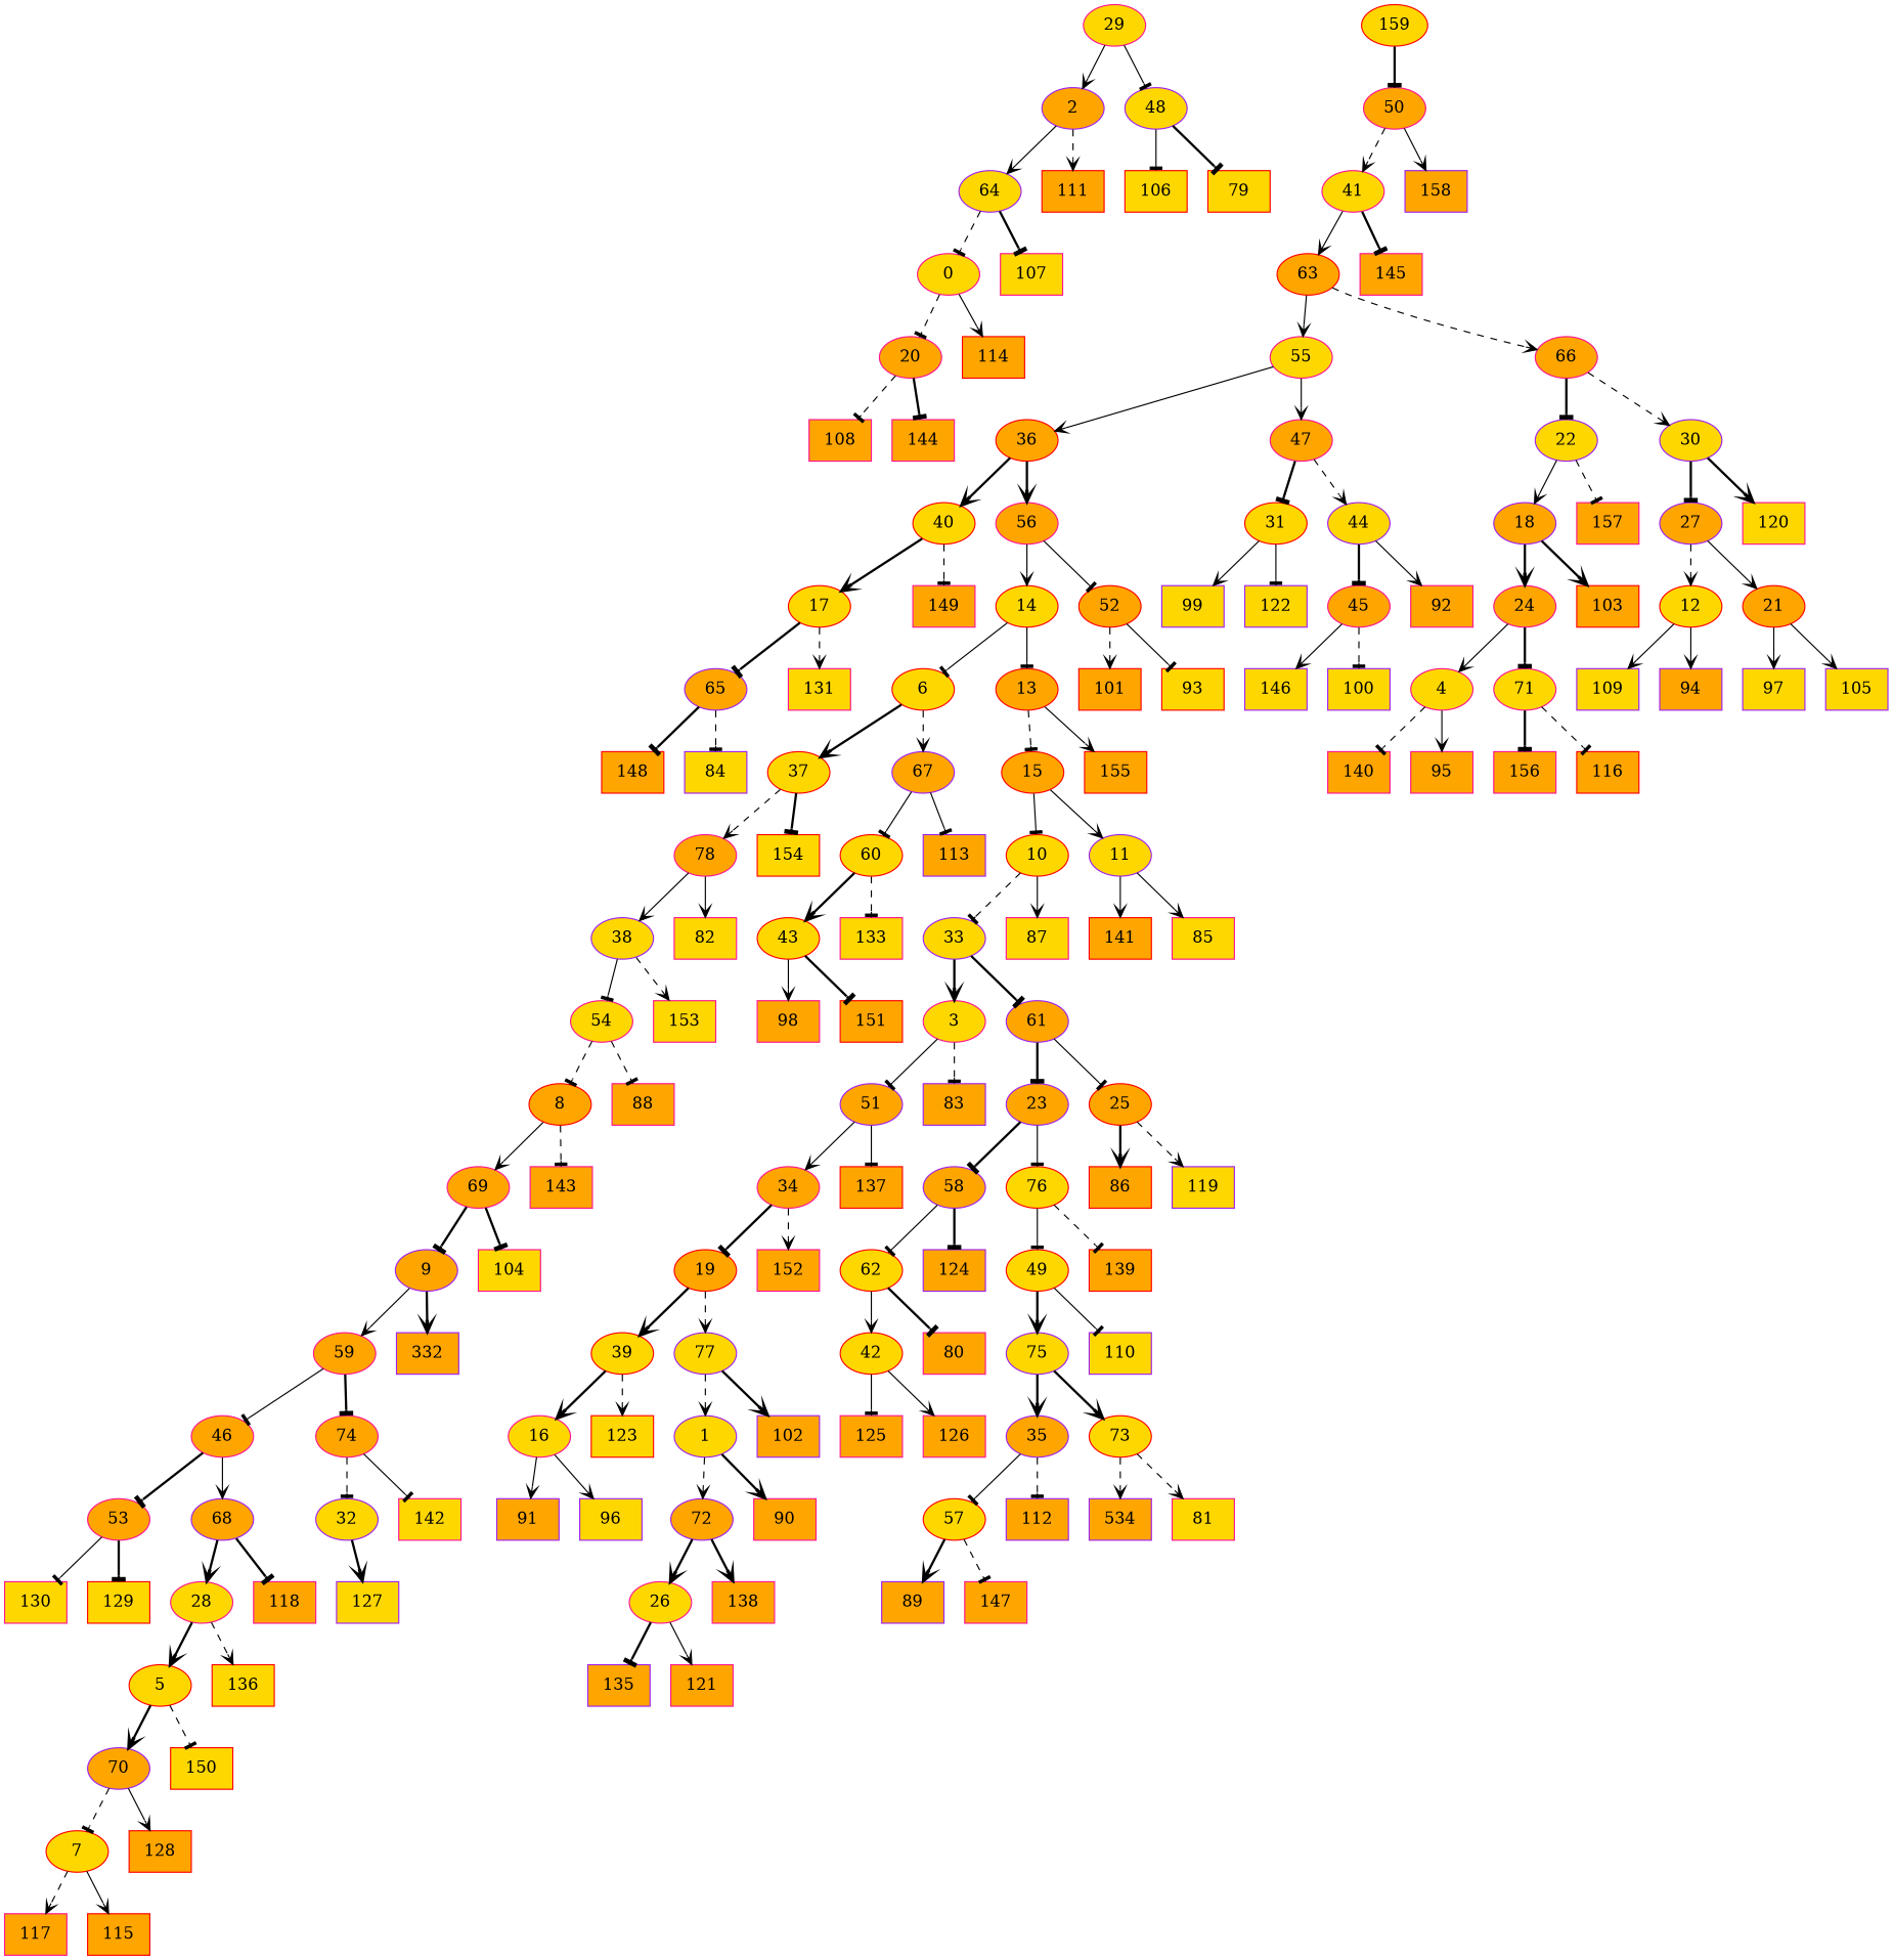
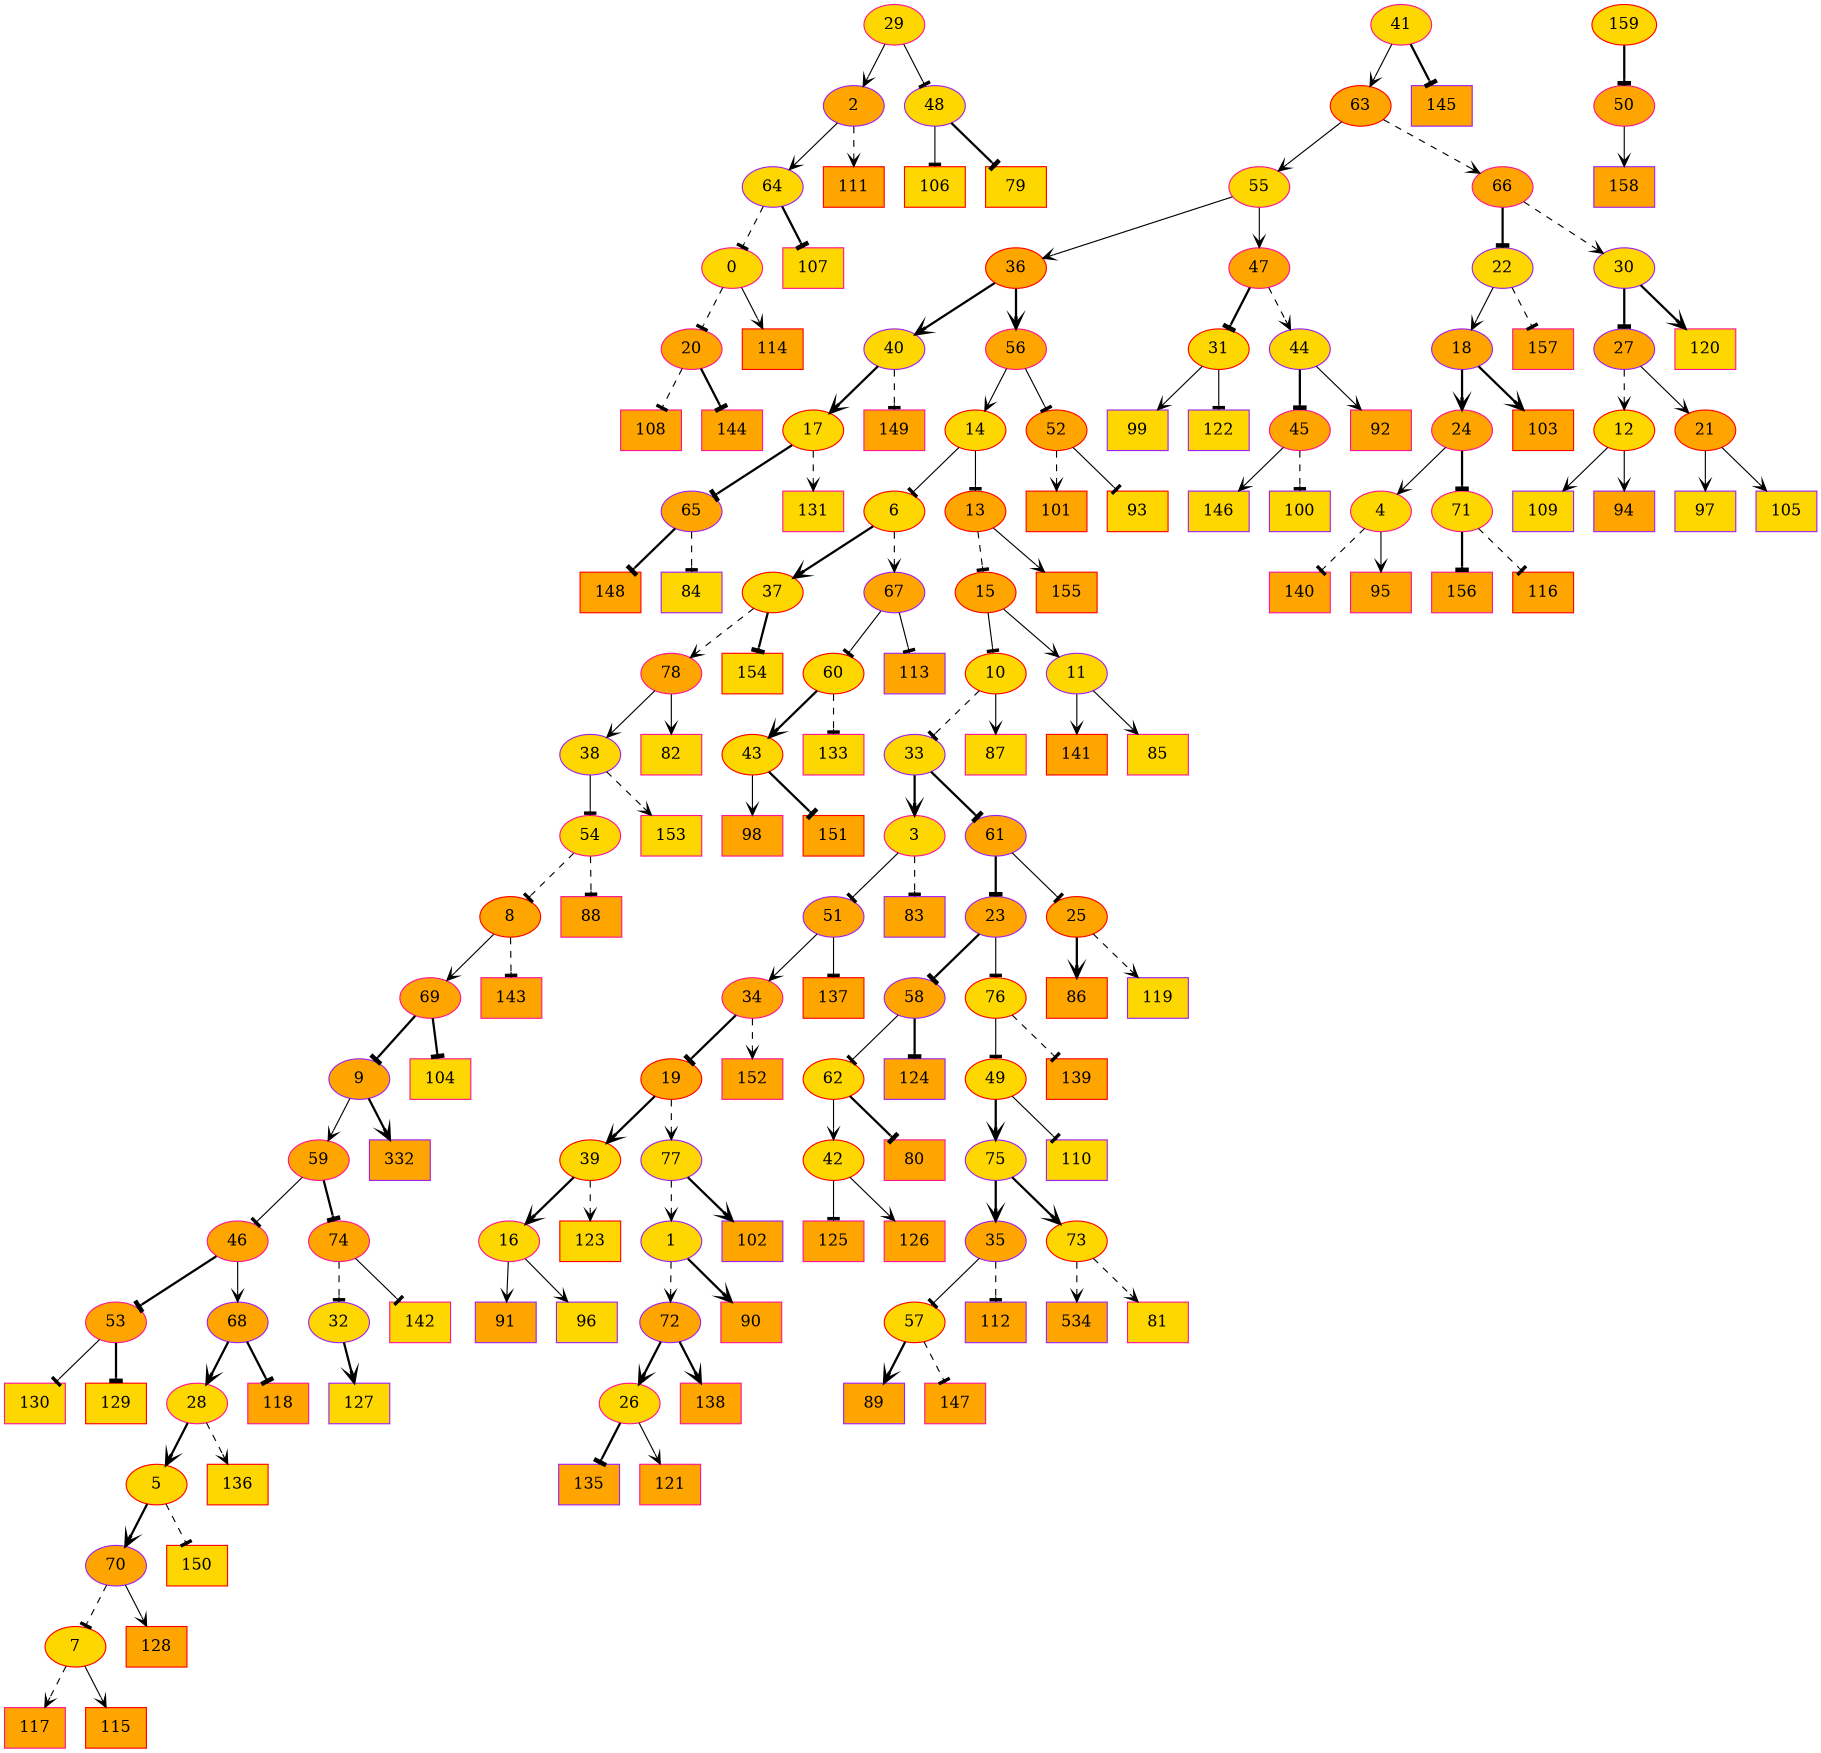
  digraph {
    node [color=deeppink fillcolor=orange style=filled]
    edge [arrowhead=vee style=solid]
    n1 [fillcolor=gold label=0]
    n2 [label=20]
    n3 [color=red label=114 shape=box]
    n4 [label=108 shape=box]
    n5 [label=144 shape=box]
    n6 [color=purple fillcolor=gold label=1]
    n7 [color=purple label=72]
    n8 [label=90 shape=box]
    n9 [fillcolor=gold label=26]
    n10 [label=138 shape=box]
    n11 [color=purple label=2]
    n12 [color=purple fillcolor=gold label=64]
    n13 [color=red label=111 shape=box]
    n14 [fillcolor=gold label=107 shape=box]
    n15 [fillcolor=gold label=3]
    n16 [color=purple label=51]
    n17 [color=purple label=83 shape=box]
    n18 [label=34]
    n19 [color=red label=137 shape=box]
    n20 [fillcolor=gold label=4]
    n21 [label=140 shape=box]
    n22 [label=95 shape=box]
    n23 [color=red fillcolor=gold label=5]
    n24 [color=purple label=70]
    n25 [color=red fillcolor=gold label=150 shape=box]
    n26 [color=red fillcolor=gold label=7]
    n27 [color=red label=128 shape=box]
    n28 [color=red fillcolor=gold label=6]
    n29 [color=red fillcolor=gold label=37]
    n30 [color=purple label=67]
    n31 [label=78]
    n32 [color=red fillcolor=gold label=154 shape=box]
    n33 [color=red fillcolor=gold label=60]
    n34 [color=purple label=113 shape=box]
    n35 [label=117 shape=box]
    n36 [color=red label=115 shape=box]
    n37 [color=red label=8]
    n38 [label=69]
    n39 [label=143 shape=box]
    n40 [color=purple label=9]
    n41 [fillcolor=gold label=104 shape=box]
    n42 [label=59]
    n43 [color=purple label=332 shape=box]
    n44 [label=46]
    n45 [label=74]
    n46 [color=red fillcolor=gold label=10]
    n47 [color=purple fillcolor=gold label=33]
    n48 [fillcolor=gold label=87 shape=box]
    n49 [color=purple label=61]
    n50 [color=purple fillcolor=gold label=11]
    n51 [color=red label=141 shape=box]
    n52 [fillcolor=gold label=85 shape=box]
    n53 [color=red fillcolor=gold label=12]
    n54 [color=purple fillcolor=gold label=109 shape=box]
    n55 [color=purple label=94 shape=box]
    n56 [color=red label=13]
    n57 [color=red label=15]
    n58 [color=red label=155 shape=box]
    n59 [color=red fillcolor=gold label=14]
    n60 [fillcolor=gold label=16]
    n61 [color=purple label=91 shape=box]
    n62 [color=purple fillcolor=gold label=96 shape=box]
    n63 [color=red fillcolor=gold label=17]
    n64 [color=purple label=65]
    n65 [fillcolor=gold label=131 shape=box]
    n66 [color=red label=148 shape=box]
    n67 [color=purple fillcolor=gold label=84 shape=box]
    n68 [color=purple label=18]
    n69 [label=24]
    n70 [color=red label=103 shape=box]
    n71 [fillcolor=gold label=71]
    n72 [color=red label=19]
    n73 [color=red fillcolor=gold label=39]
    n74 [color=purple fillcolor=gold label=77]
    n75 [color=red fillcolor=gold label=123 shape=box]
    n76 [color=purple label=102 shape=box]
    n77 [color=red label=21]
    n78 [color=purple fillcolor=gold label=97 shape=box]
    n79 [color=purple fillcolor=gold label=105 shape=box]
    n80 [color=purple fillcolor=gold label=22]
    n81 [label=157 shape=box]
    n82 [color=purple label=23]
    n83 [color=purple label=58]
    n84 [color=red fillcolor=gold label=76]
    n85 [color=red fillcolor=gold label=62]
    n86 [color=purple label=124 shape=box]
    n87 [color=red fillcolor=gold label=49]
    n88 [color=red label=139 shape=box]
    n89 [label=156 shape=box]
    n90 [color=red label=116 shape=box]
    n91 [color=red label=25]
    n92 [color=red label=86 shape=box]
    n93 [color=purple fillcolor=gold label=119 shape=box]
    n94 [color=purple label=135 shape=box]
    n95 [label=121 shape=box]
    n96 [color=purple label=27]
    n97 [fillcolor=gold label=28]
    n98 [color=red fillcolor=gold label=136 shape=box]
    n99 [fillcolor=gold label=29]
    n100 [color=purple fillcolor=gold label=48]
    n101 [color=red fillcolor=gold label=106 shape=box]
    n102 [color=red fillcolor=gold label=79 shape=box]
    n103 [color=purple fillcolor=gold label=30]
    n104 [fillcolor=gold label=120 shape=box]
    n105 [color=red fillcolor=gold label=31]
    n106 [color=purple fillcolor=gold label=99 shape=box]
    n107 [color=purple fillcolor=gold label=122 shape=box]
    n108 [color=purple fillcolor=gold label=32]
    n109 [color=purple fillcolor=gold label=127 shape=box]
    n110 [label=152 shape=box]
    n111 [color=purple label=35]
    n112 [color=red fillcolor=gold label=57]
    n113 [color=purple label=112 shape=box]
    n114 [color=purple label=89 shape=box]
    n115 [label=147 shape=box]
    n116 [color=red label=36]
-   n117 [color=red fillcolor=gold label=40]
+   n117 [color=purple fillcolor=gold label=40]
    n118 [label=56]
    n119 [label=149 shape=box]
    n120 [color=red label=52]
    n121 [color=purple fillcolor=gold label=38]
    n122 [fillcolor=gold label=82 shape=box]
    n123 [fillcolor=gold label=54]
    n124 [fillcolor=gold label=153 shape=box]
    n125 [label=88 shape=box]
    n126 [fillcolor=gold label=41]
    n127 [color=red label=63]
-   n128 [label=145 shape=box]
+   n128 [color=purple label=145 shape=box]
    n129 [fillcolor=gold label=55]
    n130 [label=66]
    n131 [color=red fillcolor=gold label=42]
    n132 [label=125 shape=box]
    n133 [label=126 shape=box]
    n134 [color=red fillcolor=gold label=43]
    n135 [label=98 shape=box]
    n136 [color=red label=151 shape=box]
    n137 [color=purple fillcolor=gold label=44]
    n138 [label=45]
    n139 [label=92 shape=box]
    n140 [color=purple fillcolor=gold label=146 shape=box]
    n141 [color=purple fillcolor=gold label=100 shape=box]
    n142 [label=53]
    n143 [color=purple label=68]
    n144 [fillcolor=gold label=130 shape=box]
    n145 [color=red fillcolor=gold label=129 shape=box]
    n146 [label=118 shape=box]
    n147 [label=47]
    n148 [color=purple fillcolor=gold label=75]
    n149 [color=purple fillcolor=gold label=110 shape=box]
    n150 [color=red fillcolor=gold label=73]
    n151 [label=50]
    n152 [color=purple label=158 shape=box]
    n153 [color=red label=101 shape=box]
    n154 [color=red fillcolor=gold label=93 shape=box]
    n155 [label=80 shape=box]
    n156 [fillcolor=gold label=142 shape=box]
    n157 [fillcolor=gold label=133 shape=box]
    n158 [color=purple label=534 shape=box]
    n159 [fillcolor=gold label=81 shape=box]
    n160 [color=red fillcolor=gold label=159]
    n1 -> n2 [arrowhead=tee style=dashed]
    n1 -> n3
    n2 -> n4 [arrowhead=tee style=dashed]
    n2 -> n5 [arrowhead=tee style=bold]
    n6 -> n7 [style=dashed]
    n6 -> n8 [style=bold]
    n7 -> n9 [style=bold]
    n7 -> n10 [style=bold]
    n9 -> n94 [arrowhead=tee style=bold]
    n9 -> n95
    n11 -> n12
    n11 -> n13 [style=dashed]
    n12 -> n1 [arrowhead=tee style=dashed]
    n12 -> n14 [arrowhead=tee style=bold]
    n15 -> n16 [arrowhead=tee]
    n15 -> n17 [arrowhead=tee style=dashed]
    n16 -> n18
    n16 -> n19 [arrowhead=tee]
    n18 -> n72 [arrowhead=tee style=bold]
    n18 -> n110 [style=dashed]
    n20 -> n21 [arrowhead=tee style=dashed]
    n20 -> n22
    n23 -> n24 [style=bold]
    n23 -> n25 [arrowhead=tee style=dashed]
    n24 -> n26 [arrowhead=tee style=dashed]
    n24 -> n27
    n26 -> n35 [style=dashed]
    n26 -> n36
    n28 -> n29 [style=bold]
    n28 -> n30 [style=dashed]
    n29 -> n31 [style=dashed]
    n29 -> n32 [arrowhead=tee style=bold]
    n30 -> n33 [arrowhead=tee]
    n30 -> n34 [arrowhead=tee]
    n31 -> n121
    n31 -> n122
    n33 -> n134 [style=bold]
    n33 -> n157 [arrowhead=tee style=dashed]
    n37 -> n38
    n37 -> n39 [arrowhead=tee style=dashed]
    n38 -> n40 [arrowhead=tee style=bold]
    n38 -> n41 [arrowhead=tee style=bold]
    n40 -> n42
    n40 -> n43 [style=bold]
    n42 -> n44 [arrowhead=tee]
    n42 -> n45 [arrowhead=tee style=bold]
    n44 -> n142 [arrowhead=tee style=bold]
    n44 -> n143
    n45 -> n108 [arrowhead=tee style=dashed]
    n45 -> n156 [arrowhead=tee]
    n46 -> n47 [arrowhead=tee style=dashed]
    n46 -> n48
    n47 -> n15 [style=bold]
    n47 -> n49 [arrowhead=tee style=bold]
    n49 -> n82 [arrowhead=tee style=bold]
    n49 -> n91 [arrowhead=tee]
    n50 -> n51
    n50 -> n52
    n53 -> n54
    n53 -> n55
    n56 -> n57 [arrowhead=tee style=dashed]
    n56 -> n58
    n57 -> n46 [arrowhead=tee]
    n57 -> n50
    n59 -> n28 [arrowhead=tee]
    n59 -> n56 [arrowhead=tee]
    n60 -> n61
    n60 -> n62
    n63 -> n64 [arrowhead=tee style=bold]
    n63 -> n65 [style=dashed]
    n64 -> n66 [arrowhead=tee style=bold]
    n64 -> n67 [arrowhead=tee style=dashed]
    n68 -> n69 [style=bold]
    n68 -> n70 [style=bold]
    n69 -> n20
    n69 -> n71 [arrowhead=tee style=bold]
    n71 -> n89 [arrowhead=tee style=bold]
    n71 -> n90 [arrowhead=tee style=dashed]
    n72 -> n73 [style=bold]
    n72 -> n74 [style=dashed]
    n73 -> n60 [style=bold]
    n73 -> n75 [style=dashed]
    n74 -> n6 [style=dashed]
    n74 -> n76 [style=bold]
    n77 -> n78
    n77 -> n79
    n80 -> n68
    n80 -> n81 [arrowhead=tee style=dashed]
    n82 -> n83 [arrowhead=tee style=bold]
    n82 -> n84 [arrowhead=tee]
    n83 -> n85 [arrowhead=tee]
    n83 -> n86 [arrowhead=tee style=bold]
    n84 -> n87 [arrowhead=tee]
    n84 -> n88 [arrowhead=tee style=dashed]
    n85 -> n131
    n85 -> n155 [arrowhead=tee style=bold]
    n87 -> n148 [style=bold]
    n87 -> n149 [arrowhead=tee]
    n91 -> n92 [style=bold]
    n91 -> n93 [style=dashed]
    n96 -> n53 [style=dashed]
    n96 -> n77
    n97 -> n23 [style=bold]
    n97 -> n98 [style=dashed]
    n99 -> n11
    n99 -> n100 [arrowhead=tee]
    n100 -> n101 [arrowhead=tee]
    n100 -> n102 [arrowhead=tee style=bold]
    n103 -> n96 [arrowhead=tee style=bold]
    n103 -> n104 [style=bold]
    n105 -> n106
    n105 -> n107 [arrowhead=tee]
    n108 -> n109 [style=bold]
    n111 -> n112 [arrowhead=tee]
    n111 -> n113 [arrowhead=tee style=dashed]
    n112 -> n114 [style=bold]
    n112 -> n115 [arrowhead=tee style=dashed]
    n116 -> n117 [style=bold]
    n116 -> n118 [style=bold]
    n117 -> n63 [style=bold]
    n117 -> n119 [arrowhead=tee style=dashed]
    n118 -> n59
    n118 -> n120 [arrowhead=tee]
    n120 -> n153 [style=dashed]
    n120 -> n154 [arrowhead=tee]
    n121 -> n123 [arrowhead=tee]
    n121 -> n124 [style=dashed]
    n123 -> n37 [arrowhead=tee style=dashed]
    n123 -> n125 [arrowhead=tee style=dashed]
    n126 -> n127
    n126 -> n128 [arrowhead=tee style=bold]
    n127 -> n129
    n127 -> n130 [style=dashed]
    n129 -> n116
    n129 -> n147
    n130 -> n80 [arrowhead=tee style=bold]
    n130 -> n103 [style=dashed]
    n131 -> n132 [arrowhead=tee]
    n131 -> n133
    n134 -> n135
    n134 -> n136 [arrowhead=tee style=bold]
    n137 -> n138 [arrowhead=tee style=bold]
    n137 -> n139
    n138 -> n140
    n138 -> n141 [arrowhead=tee style=dashed]
    n142 -> n144 [arrowhead=tee]
    n142 -> n145 [arrowhead=tee style=bold]
    n143 -> n97 [style=bold]
    n143 -> n146 [arrowhead=tee style=bold]
    n147 -> n105 [arrowhead=tee style=bold]
    n147 -> n137 [style=dashed]
    n148 -> n111 [style=bold]
    n148 -> n150 [style=bold]
    n150 -> n158 [style=dashed]
    n150 -> n159 [style=dashed]
-   n151 -> n126 [style=dashed]
    n151 -> n152
    n160 -> n151 [arrowhead=tee style=bold]
  }
